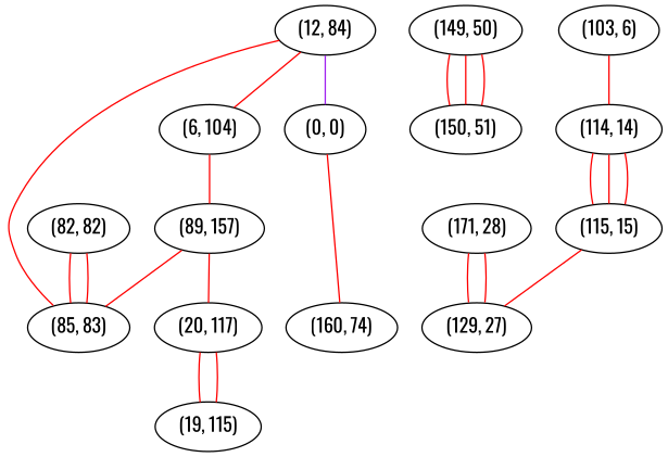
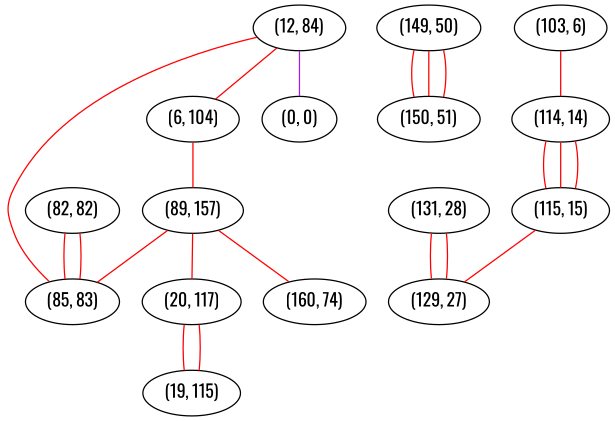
  graph {
    fontname=Oswald
    node [fontname=Oswald]
    edge [color=red fontname=Oswald weight=1]
    "(89, 157)"
    "(20, 117)"
    "(160, 74)"
    "(85, 83)"
    "(19, 115)"
    "(12, 84)"
    "(6, 104)"
    "(0, 0)"
    "(149, 50)"
    "(150, 51)"
-   "(131, 28)" [label="(171, 28)"]
+   "(131, 28)"
    "(129, 27)"
    "(103, 6)"
    "(114, 14)"
    "(115, 15)"
    n16 [label="(82, 82)"]
    "(89, 157)" -- "(20, 117)"
-   "(0, 0)" -- "(160, 74)"
+   "(89, 157)" -- "(160, 74)"
    "(89, 157)" -- "(85, 83)"
    "(20, 117)" -- "(19, 115)"
    "(20, 117)" -- "(19, 115)"
    "(12, 84)" -- "(85, 83)"
    "(12, 84)" -- "(6, 104)"
    "(12, 84)" -- "(0, 0)" [color=purple weight=4]
    "(6, 104)" -- "(89, 157)"
    "(149, 50)" -- "(150, 51)"
    "(149, 50)" -- "(150, 51)"
    "(149, 50)" -- "(150, 51)"
    "(131, 28)" -- "(129, 27)"
    "(131, 28)" -- "(129, 27)"
    "(103, 6)" -- "(114, 14)"
    "(114, 14)" -- "(115, 15)"
    "(114, 14)" -- "(115, 15)"
    "(114, 14)" -- "(115, 15)"
    "(115, 15)" -- "(129, 27)"
    n16 -- "(85, 83)"
    n16 -- "(85, 83)"
  }
